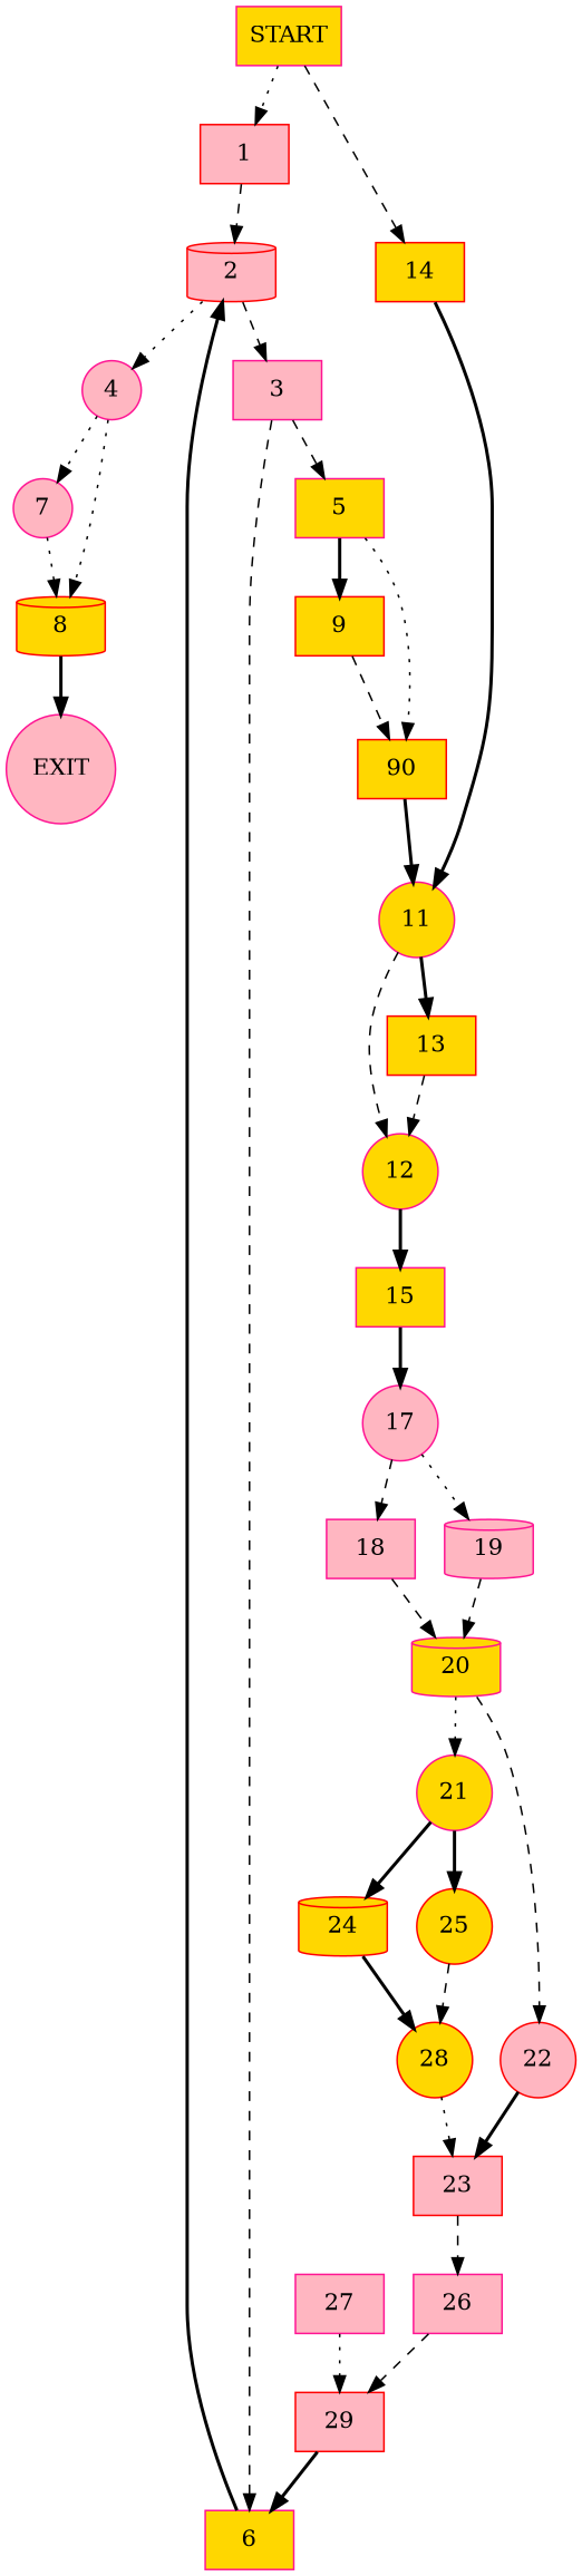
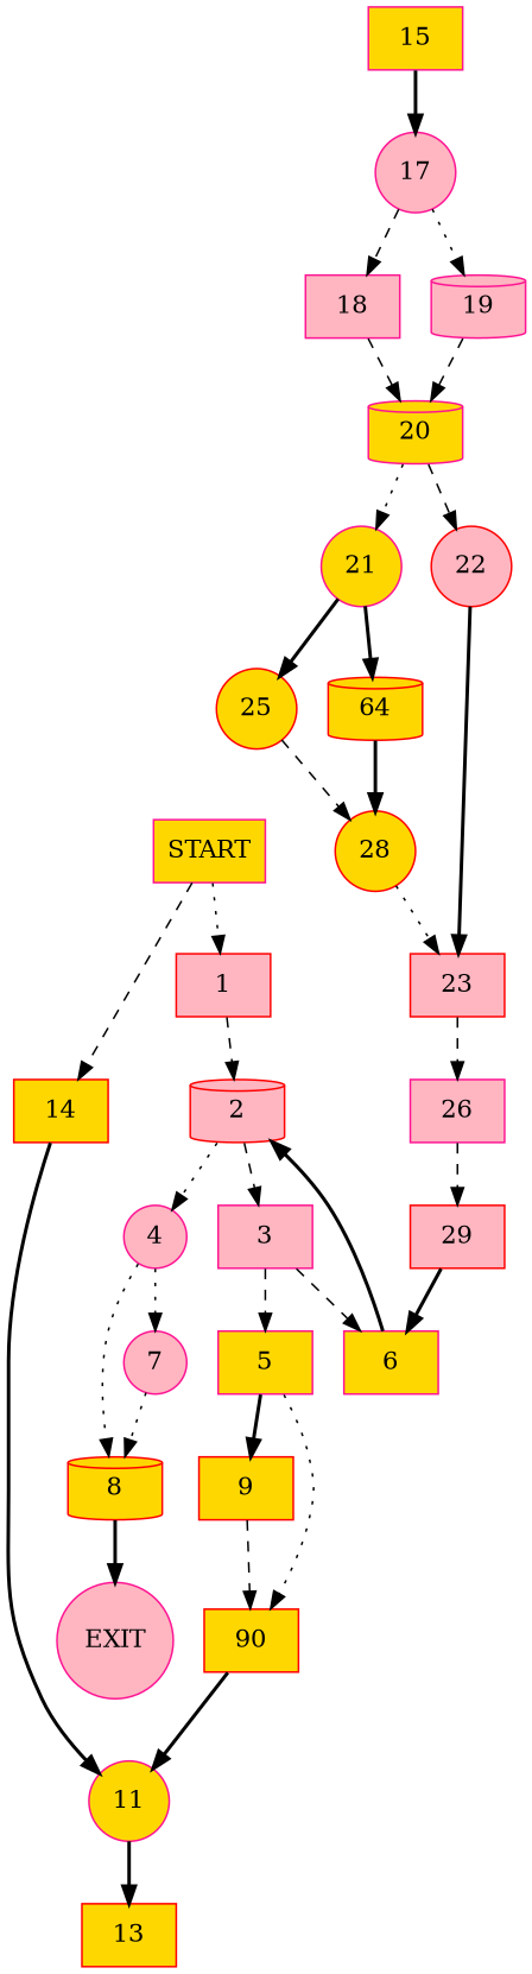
  digraph {
    node [color=deeppink fillcolor=gold shape=box style=filled]
    edge [style=dashed]
    n1 [label=START]
    1 [color=red fillcolor=lightpink]
    14 [color=red]
    2 [color=red fillcolor=lightpink shape=cylinder]
    11 [shape=circle]
    n6 [fillcolor=lightpink label=EXIT shape=circle]
    3 [fillcolor=lightpink]
    4 [fillcolor=lightpink shape=circle]
    5
    6
    7 [fillcolor=lightpink shape=circle]
    8 [color=red shape=cylinder]
    9 [color=red]
    n14 [color=red label=90]
-   12 [shape=circle]
    13 [color=red]
    15
    17 [fillcolor=lightpink shape=circle]
    18 [fillcolor=lightpink]
    19 [fillcolor=lightpink shape=cylinder]
    20 [shape=cylinder]
    21 [shape=circle]
    22 [color=red fillcolor=lightpink shape=circle]
-   24 [color=red shape=cylinder]
+   24 [color=red shape=cylinder label=64]
    25 [color=red shape=circle]
    23 [color=red fillcolor=lightpink]
    28 [color=red shape=circle]
    26 [fillcolor=lightpink]
    29 [color=red fillcolor=lightpink]
-   27 [fillcolor=lightpink]
    n1 -> 1 [style=dotted]
    n1 -> 14
    1 -> 2
    14 -> 11 [style=bold]
    2 -> 3
    2 -> 4 [style=dotted]
-   11 -> 12
    11 -> 13 [style=bold]
    3 -> 5
    3 -> 6
    4 -> 7 [style=dotted]
    4 -> 8 [style=dotted]
    5 -> 9 [style=bold]
    5 -> n14 [style=dotted]
    6 -> 2 [style=bold]
    7 -> 8 [style=dotted]
    8 -> n6 [style=bold]
    9 -> n14
    n14 -> 11 [style=bold]
-   12 -> 15 [style=bold]
-   13 -> 12
    15 -> 17 [style=bold]
    17 -> 18
    17 -> 19 [style=dotted]
    18 -> 20
    19 -> 20
    20 -> 21 [style=dotted]
    20 -> 22
    21 -> 24 [style=bold]
    21 -> 25 [style=bold]
    22 -> 23 [style=bold]
    24 -> 28 [style=bold]
    25 -> 28
    23 -> 26
    28 -> 23 [style=dotted]
    26 -> 29
    29 -> 6 [style=bold]
-   27 -> 29 [style=dotted]
  }
